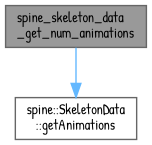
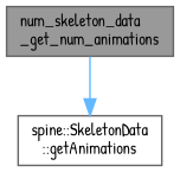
  digraph {
    rankdir=TB
    fontname="Patrick Hand"
    node [fontname="Patrick Hand" fontsize=10 shape=box style=filled]
-   n1 [color=gray40 fillcolor=grey60 fontcolor=black height=0.2 label="spine_skeleton_data\l_get_num_animations" width=0.4]
+   n1 [color=gray40 fillcolor=grey60 fontcolor=black height=0.2 label="num_skeleton_data\l_get_num_animations" width=0.4]
    n2 [color=grey40 fillcolor=white height=0.2 label="spine::SkeletonData\l::getAnimations" width=0.4]
    n1 -> n2 [color=steelblue1 fontname="Patrick Hand" fontsize=10 labelfontname=Helvetica labelfontsize=10 style=solid]
  }
